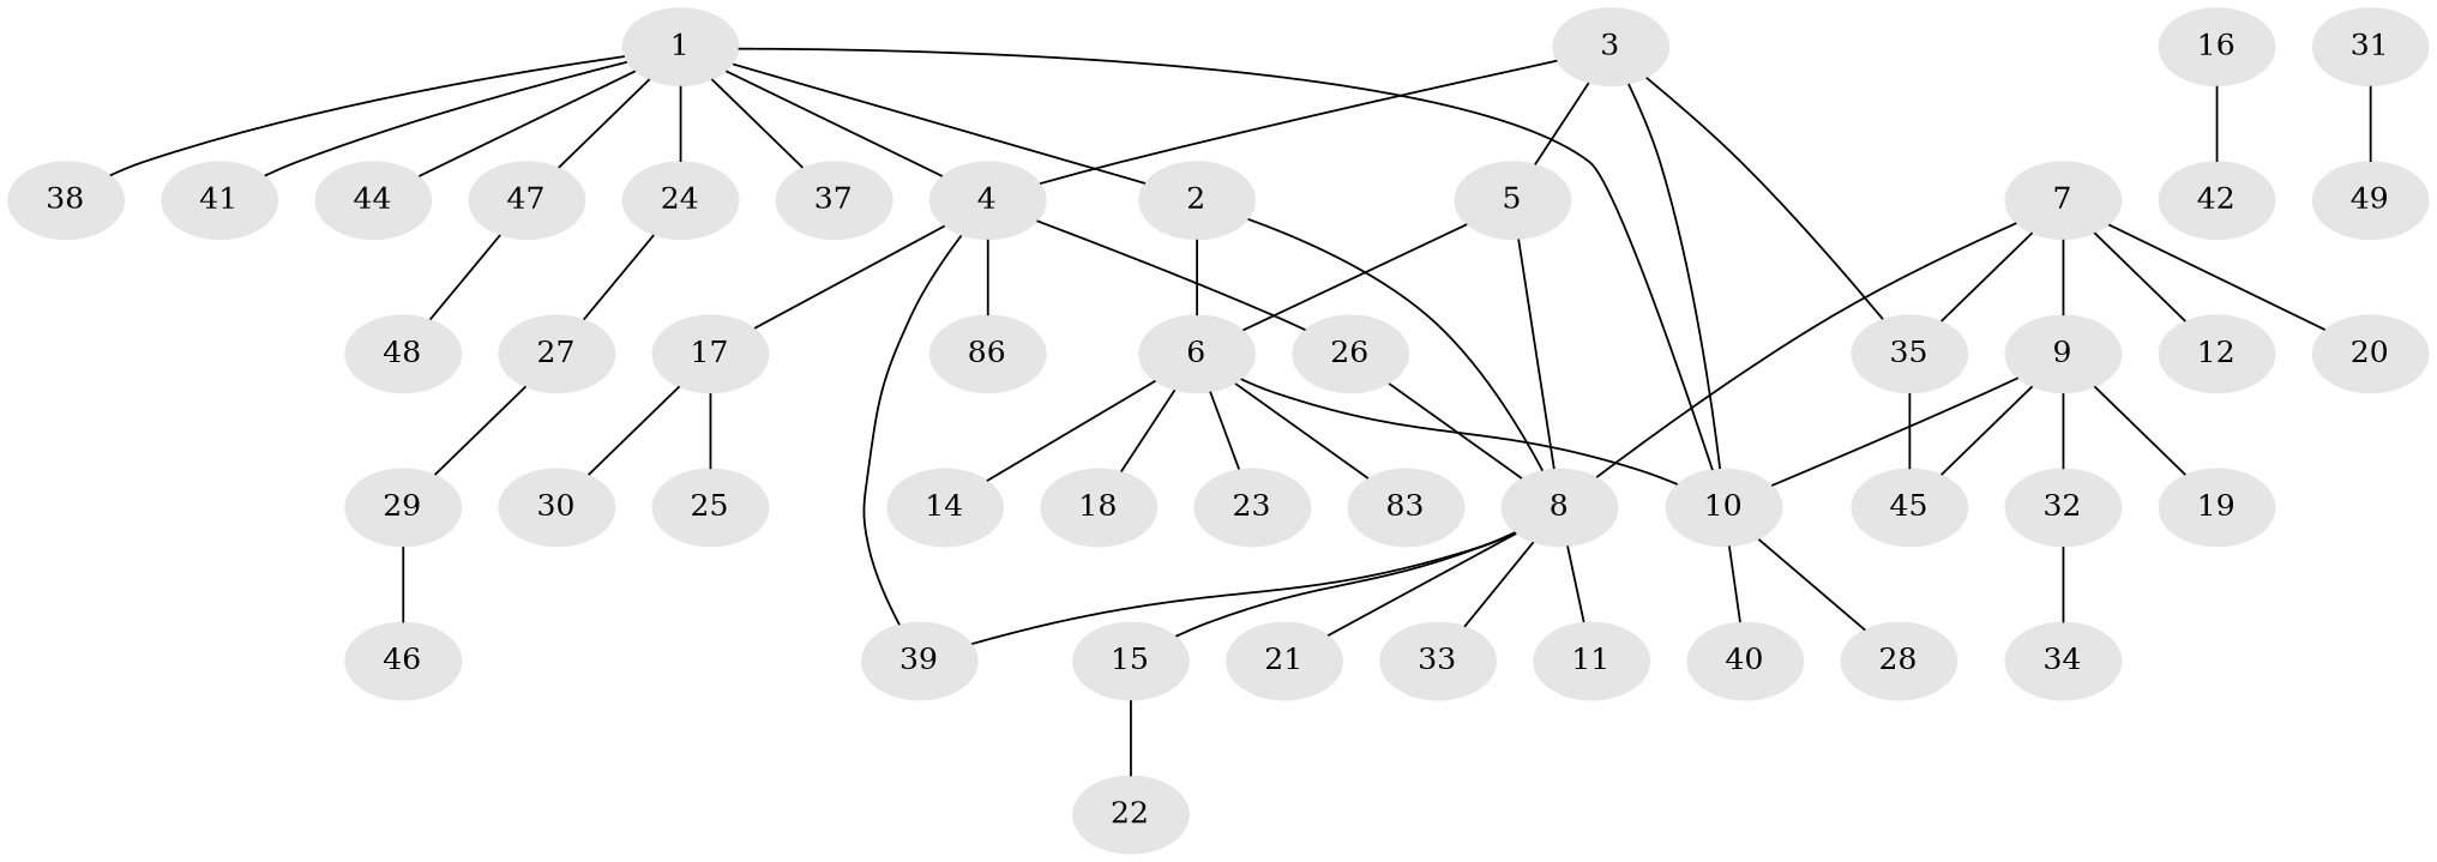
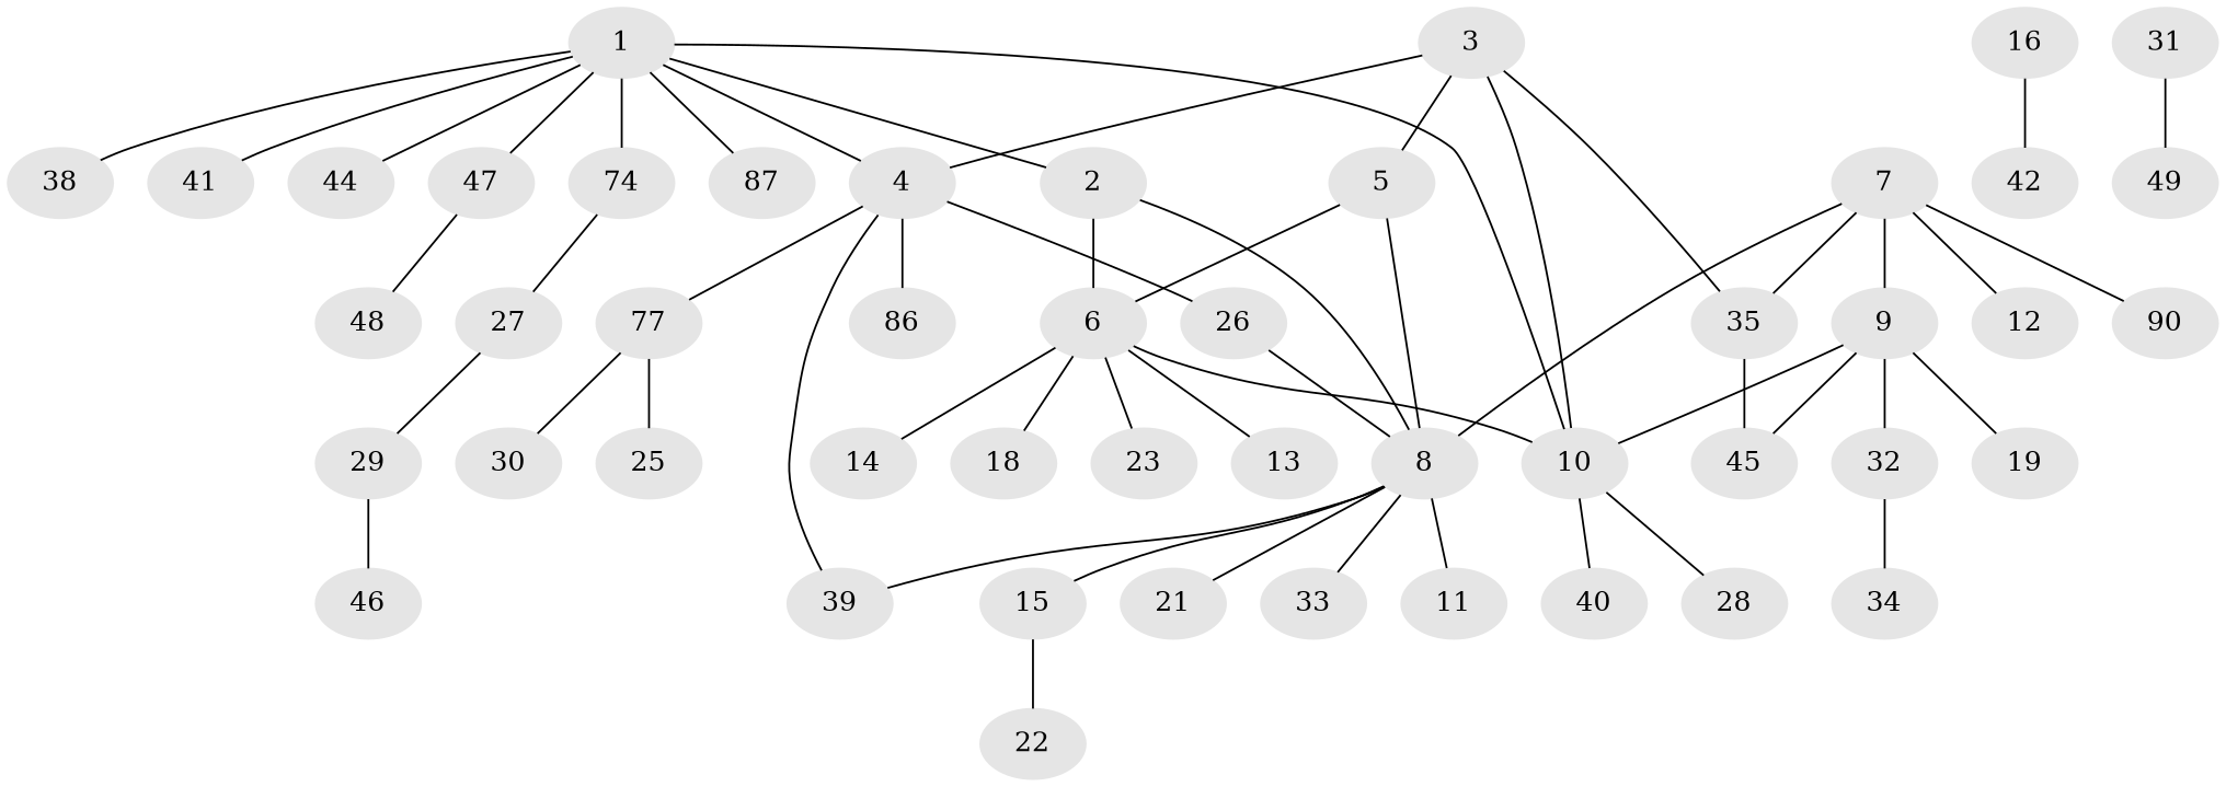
  graph {
    node [color=gray90 style=filled]
    1
    2
    4
    10
-   24
-   37
+   24 [label=74]
+   37 [label=87]
    38
    41
    44
    47
    6
    8
-   17
+   17 [label=77]
    26
    n15 [label=86]
    39
    28
    40
    27
    48
-   13 [label=83]
+   13
    14
    18
    23
    11
    15
    21
    33
    3
    5
    35
    45
    25
    30
    16
    42
    7
    9
    12
-   20
+   20 [label=90]
    19
    32
    31
    49
    22
    34
    29
    46
    1 -- 2
    1 -- 4
    1 -- 10
    1 -- 24
    1 -- 37
    1 -- 38
    1 -- 41
    1 -- 44
    1 -- 47
    2 -- 6
    2 -- 8
    4 -- 17
    4 -- 26
    4 -- n15
    4 -- 39
    10 -- 28
    10 -- 40
    24 -- 27
    47 -- 48
    6 -- 10
    6 -- 13
    6 -- 14
    6 -- 18
    6 -- 23
    8 -- 39
    8 -- 11
    8 -- 15
    8 -- 21
    8 -- 33
    17 -- 25
    17 -- 30
    26 -- 8
    27 -- 29
    15 -- 22
    3 -- 4
    3 -- 10
    3 -- 5
    3 -- 35
    5 -- 6
    5 -- 8
    35 -- 45
    16 -- 42
    7 -- 8
    7 -- 35
    7 -- 9
    7 -- 12
    7 -- 20
    9 -- 10
    9 -- 45
    9 -- 19
    9 -- 32
    32 -- 34
    31 -- 49
    29 -- 46
  }
